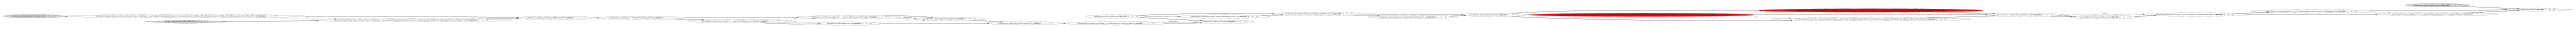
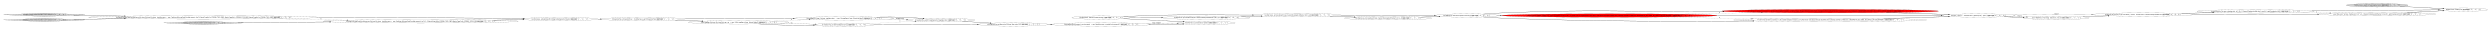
  digraph {
    fontname="JetBrains Mono"
    rankdir=LR
    node [fillcolor=white fontname="JetBrains Mono" shape=ellipse style=filled]
    edge [fontname="JetBrains Mono" style=bold]
    n1 [label="testHarness.waitForInputProcessing()@@@14@@@['1', '1', '1']"]
    n2 [fillcolor=red label="verify(environment,times(1)).declineCheckpoint(eq(2L),argThat(new AlignedCheckpointsTest.CheckpointExceptionMatcher(CheckpointFailureReason.CHECKPOINT_DECLINED_ON_CANCELLATION_BARRIER)))@@@15@@@['0', '1', '0']"]
    n3 [fillcolor=red label="verify(environment,times(1)).declineCheckpoint(eq(2L),argThat(new AlignedControllerTest.CheckpointExceptionMatcher(CheckpointFailureReason.CHECKPOINT_DECLINED_ON_CANCELLATION_BARRIER)))@@@15@@@['1', '0', '0']"]
    n4 [label="verify(environment,times(1)).declineCheckpoint(eq(2L),argThat(new CheckpointExceptionMatcher(CheckpointFailureReason.CHECKPOINT_DECLINED_ON_CANCELLATION_BARRIER)))@@@15@@@['0', '0', '1']"]
    n5 [label="Object result = testHarness.getOutput().poll()@@@16@@@['1', '1', '1']"]
    n6 [label="assertTrue(\"wrong type emitted\",result instanceof CancelCheckpointMarker)@@@18@@@['1', '1', '1']"]
    n7 [label="assertEquals(\"wrong checkpoint id\",2L,((CancelCheckpointMarker)result).getCheckpointId())@@@19@@@['1', '1', '0']"]
    n8 [label="assertEquals(\"wrong checkpoint id\",2L,((CancelCheckpointMarker)result).getCheckpointId())@@@19@@@['0', '0', '1']"]
-   n9 [label="testHarness.endInput()@@@20@@@['1', '1', '1']" shape=diamond]
+   n9 [label="testHarness.endInput()@@@20@@@['1', '1', '1']"]
    n10 [label="StreamMockEnvironment environment = spy(testHarness.createEnvironment())@@@9@@@['1', '1', '1']"]
    n11 [label="testHarness.invoke(environment)@@@10@@@['1', '1', '1']"]
    n12 [label="streamConfig.setStreamOperator(mapOperator)@@@7@@@['0', '0', '1']"]
    n13 [label="streamConfig.setOperatorID(new OperatorID())@@@8@@@['1', '1', '1']"]
    n14 [label="assertNotNull(\"nothing emitted\",result)@@@17@@@['1', '1', '1']"]
    n15 [label="testHarness.waitForTaskRunning()@@@11@@@['1', '1', '1']"]
    n16 [label="testHarness.processEvent(new CancelCheckpointMarker(2L),0,1)@@@12@@@['0', '0', '1']"]
    n17 [label="testHarness.processEvent(new CancelCheckpointMarker(2L),0,0)@@@13@@@['1', '1', '1']"]
    n18 [label="testHarness.processEvent(new CancelCheckpointMarker(2L),1,0)@@@13@@@['1', '1', '0']"]
    n19 [label="OneInputStreamTaskTestHarness<String,String> testHarness = new OneInputStreamTaskTestHarness<>(null,1,2,BasicTypeInfo.STRING_TYPE_INFO,BasicTypeInfo.STRING_TYPE_INFO)@@@3@@@['0', '0', '1']"]
    n20 [label="testHarness.setupOutputForSingletonOperatorChain()@@@4@@@['1', '1', '1']"]
    n21 [label="StreamConfig streamConfig = testHarness.getStreamConfig()@@@5@@@['1', '1', '1']"]
    n22 [label="TwoInputStreamTaskTestHarness<String,String,String> testHarness = new TwoInputStreamTaskTestHarness<>(null,BasicTypeInfo.STRING_TYPE_INFO,BasicTypeInfo.STRING_TYPE_INFO,BasicTypeInfo.STRING_TYPE_INFO)@@@3@@@['1', '1', '0']"]
+   n23 [fillcolor=lightgray label="testDeclineCallOnCancelBarrierTwoInputs['1', '0', '0']" shape=diamond]
    n24 [fillcolor=lightgray label="testHarness.waitForTaskCompletion()@@@21@@@['1', '1', '1']"]
-   n25 [fillcolor=lightgray label="testDeclineCallOnCancelBarrierTwoInputs['0', '1', '0']"]
+   n25 [fillcolor=lightgray label="testDeclineCallOnCancelBarrierTwoInputs['0', '1', '0']" shape=diamond]
    n26 [label="StreamMap<String,String> mapOperator = new StreamMap<>(new IdentityMap())@@@6@@@['0', '0', '1']"]
    n27 [label="CoStreamMap<String,String,String> op = new CoStreamMap<>(new UnionCoMap())@@@6@@@['1', '1', '0']"]
    n28 [label="streamConfig.setStreamOperator(op)@@@7@@@['1', '1', '0']"]
    n29 [fillcolor=lightgray label="testDeclineCallOnCancelBarrierOneInput['0', '0', '1']" shape=diamond]
    n1 -> n2
    n1 -> n3
    n1 -> n4
    n2 -> n5
    n3 -> n2 [label=0 style=dashed]
    n3 -> n4 [label=0 style=dashed]
    n3 -> n5
    n4 -> n5
    n5 -> n6 [label=result style=solid]
    n5 -> n14 [label=result style=solid]
    n5 -> n14
    n6 -> n7
    n6 -> n8
    n7 -> n8 [label=0 style=dashed]
    n7 -> n9
    n8 -> n9
    n10 -> n11
    n10 -> n11 [label=environment style=solid]
    n12 -> n13
    n13 -> n10
    n14 -> n6
    n15 -> n11
    n15 -> n16
    n15 -> n17
    n16 -> n17
    n17 -> n1
    n17 -> n18
    n18 -> n1
    n19 -> n20
    n20 -> n21
    n21 -> n26
    n21 -> n27
    n22 -> n19 [label=0 style=dashed]
    n22 -> n20
+   n23 -> n22
    n24 -> n9
    n25 -> n22
    n26 -> n12
    n26 -> n12 [label=mapOperator style=solid]
    n27 -> n26 [label=0 style=dashed]
    n27 -> n28
    n27 -> n28 [label=op style=solid]
    n28 -> n12 [label=0 style=dashed]
    n28 -> n13
    n29 -> n19
  }
